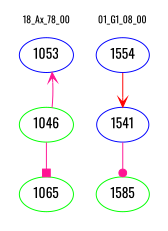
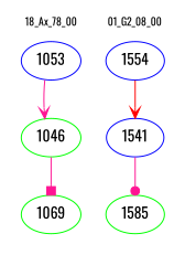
  digraph {
    fontname=Oswald
    node [color=blue fontname=Oswald]
    edge [arrowhead=vee color=deeppink fontname=Oswald]
    n1 [label=1053]
    n2 [color=green label=1046]
-   n3 [color=green label=1065]
+   n3 [color=green label=1069]
    n4 [label=1554]
    n5 [label=1541]
    n6 [color=green label=1585]
    subgraph cluster_1 {
      color=white
      fontsize=10
      label="18_Ax_78_00"
      n1
      n2
      n3
    }
    subgraph cluster_2 {
      color=white
      fontsize=10
-     label="01_G1_08_00"
+     label="01_G2_08_00"
      n4
      n5
      n6
    }
-   n2 -> n1
+   n1 -> n2
    n2 -> n3 [arrowhead=box]
    n4 -> n5 [color=red]
    n5 -> n6 [arrowhead=dot]
  }
